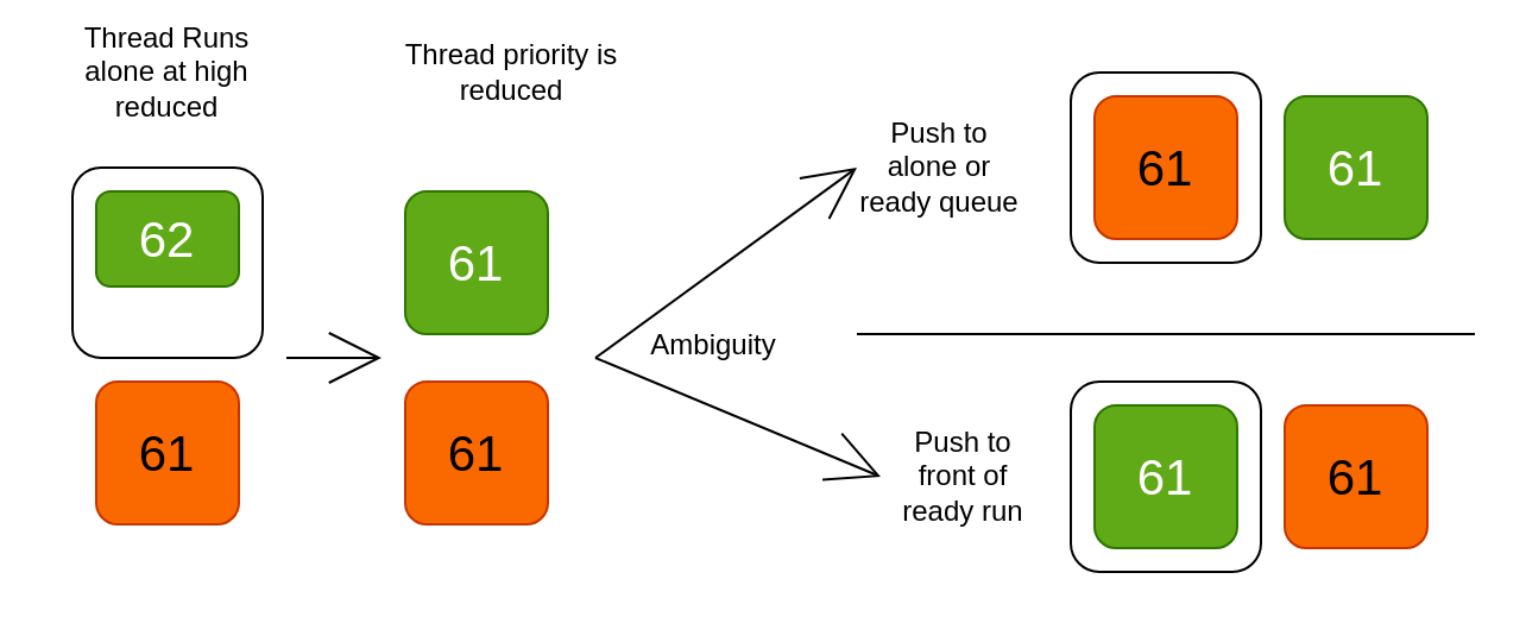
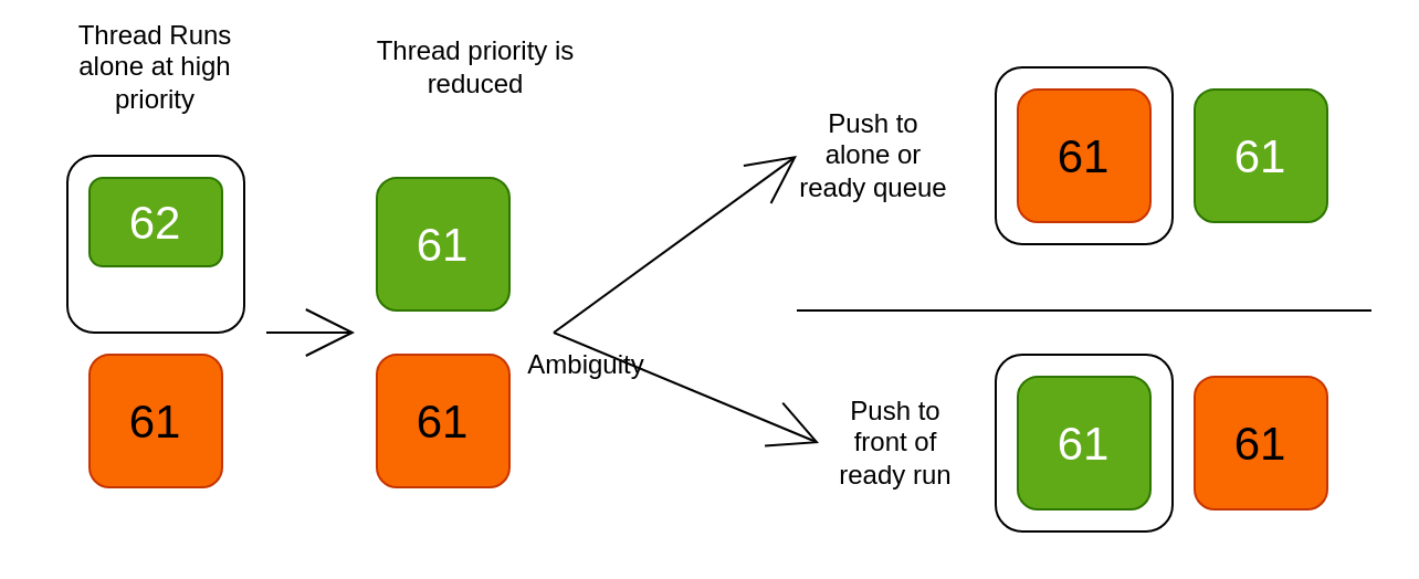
  <mxCell id="0" />
  <mxCell id="1" parent="0" />
  <mxCell id="2" value="" style="rounded=1;whiteSpace=wrap;html=1;" parent="1" vertex="1"><mxGeometry x="450" y="30" width="80" height="80" as="geometry" /></mxCell>
  <mxCell id="3" value="" style="rounded=1;whiteSpace=wrap;html=1;" parent="1" vertex="1"><mxGeometry x="450" y="160" width="80" height="80" as="geometry" /></mxCell>
  <mxCell id="4" value="" style="rounded=1;whiteSpace=wrap;html=1;" parent="1" vertex="1"><mxGeometry x="30" y="70" width="80" height="80" as="geometry" /></mxCell>
  <mxCell id="5" value="62" style="rounded=1;whiteSpace=wrap;html=1;fillColor=#60a917;strokeColor=#2D7600;fontColor=#ffffff;fontSize=21;" parent="1" vertex="1"><mxGeometry x="40" y="80" width="60" height="40" as="geometry" /></mxCell>
  <mxCell id="6" value="61" style="rounded=1;whiteSpace=wrap;html=1;fillColor=#fa6800;strokeColor=#C73500;fontColor=#000000;fontSize=21;" parent="1" vertex="1"><mxGeometry x="40" y="160" width="60" height="60" as="geometry" /></mxCell>
  <mxCell id="7" value="61" style="rounded=1;whiteSpace=wrap;html=1;fillColor=#60a917;strokeColor=#2D7600;fontColor=#ffffff;fontSize=21;" parent="1" vertex="1"><mxGeometry x="540" y="40" width="60" height="60" as="geometry" /></mxCell>
  <mxCell id="8" value="61" style="rounded=1;whiteSpace=wrap;html=1;fillColor=#fa6800;strokeColor=#C73500;fontColor=#000000;fontSize=21;" parent="1" vertex="1"><mxGeometry x="460" y="40" width="60" height="60" as="geometry" /></mxCell>
  <mxCell id="9" value="61" style="rounded=1;whiteSpace=wrap;html=1;fillColor=#fa6800;strokeColor=#C73500;fontColor=#000000;fontSize=21;" parent="1" vertex="1"><mxGeometry x="540" y="170" width="60" height="60" as="geometry" /></mxCell>
  <mxCell id="10" value="61" style="rounded=1;whiteSpace=wrap;html=1;fillColor=#60a917;strokeColor=#2D7600;fontColor=#ffffff;fontSize=21;" parent="1" vertex="1"><mxGeometry x="460" y="170" width="60" height="60" as="geometry" /></mxCell>
- <mxCell id="11" value="Thread Runs alone at high reduced" style="text;html=1;strokeColor=none;fillColor=none;align=center;verticalAlign=middle;whiteSpace=wrap;rounded=0;" parent="1" vertex="1"><mxGeometry y="20" width="100" height="20" as="geometry" x="20" /></mxCell>
+ <mxCell id="11" value="Thread Runs alone at high priority" style="text;html=1;strokeColor=none;fillColor=none;align=center;verticalAlign=middle;whiteSpace=wrap;rounded=0;" parent="1" vertex="1"><mxGeometry y="20" width="100" height="20" as="geometry" x="20" /></mxCell>
  <mxCell id="12" value="61" style="rounded=1;whiteSpace=wrap;html=1;fillColor=#60a917;strokeColor=#2D7600;fontColor=#ffffff;fontSize=21;" parent="1" vertex="1"><mxGeometry x="170" y="80" width="60" height="60" as="geometry" /></mxCell>
  <mxCell id="13" value="61" style="rounded=1;whiteSpace=wrap;html=1;fillColor=#fa6800;strokeColor=#C73500;fontColor=#000000;fontSize=21;" parent="1" vertex="1"><mxGeometry x="170" y="160" width="60" height="60" as="geometry" /></mxCell>
  <mxCell id="14" value="Thread priority is reduced" style="text;html=1;strokeColor=none;fillColor=none;align=center;verticalAlign=middle;whiteSpace=wrap;rounded=0;" parent="1" vertex="1"><mxGeometry x="165" y="20" width="100" height="20" as="geometry" /></mxCell>
  <mxCell id="15" value="Push to alone or ready queue" style="text;html=1;strokeColor=none;fillColor=none;align=center;verticalAlign=middle;whiteSpace=wrap;rounded=0;" parent="1" vertex="1"><mxGeometry x="360" y="50" width="70" height="40" as="geometry" /></mxCell>
  <mxCell id="16" value="Push to front of ready run" style="text;html=1;strokeColor=none;fillColor=none;align=center;verticalAlign=middle;whiteSpace=wrap;rounded=0;" parent="1" vertex="1"><mxGeometry x="370" y="180" width="70" height="40" as="geometry" /></mxCell>
  <mxCell id="17" value="" style="endArrow=open;html=1;endFill=0;endSize=20;" edge="1" parent="1"><mxGeometry width="50" height="50" relative="1" as="geometry"><mxPoint x="120" y="150" as="sourcePoint" /><mxPoint x="160" y="150" as="targetPoint" /></mxGeometry></mxCell>
  <mxCell id="18" value="" style="endArrow=open;html=1;endFill=0;endSize=20;entryX=0;entryY=0.5;entryDx=0;entryDy=0;" edge="1" parent="1" target="15"><mxGeometry width="50" height="50" relative="1" as="geometry"><mxPoint x="250" y="150" as="sourcePoint" /><mxPoint x="290" y="150" as="targetPoint" /></mxGeometry></mxCell>
  <mxCell id="19" value="" style="endArrow=open;html=1;endFill=0;endSize=20;entryX=0;entryY=0.5;entryDx=0;entryDy=0;" edge="1" parent="1" target="16"><mxGeometry width="50" height="50" relative="1" as="geometry"><mxPoint x="250" y="150" as="sourcePoint" /><mxPoint x="370" y="80" as="targetPoint" /></mxGeometry></mxCell>
- <mxCell id="20" value="Ambiguity" style="text;html=1;strokeColor=none;fillColor=none;align=center;verticalAlign=middle;whiteSpace=wrap;rounded=0;" vertex="1" parent="1"><mxGeometry x="280" y="130" width="40" height="30" as="geometry" /></mxCell>
+ <mxCell id="20" value="Ambiguity" style="text;html=1;strokeColor=none;fillColor=none;align=center;verticalAlign=middle;whiteSpace=wrap;rounded=0;" vertex="1" parent="1"><mxGeometry x="245" y="150" width="40" height="30" as="geometry" /></mxCell>
  <mxCell id="21" value="" style="endArrow=none;html=1;endSize=20;" edge="1" parent="1"><mxGeometry width="50" height="50" relative="1" as="geometry"><mxPoint x="360" y="140" as="sourcePoint" /><mxPoint x="620" y="140" as="targetPoint" /></mxGeometry></mxCell>
